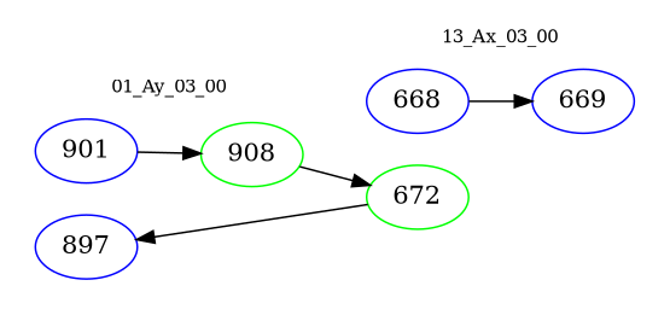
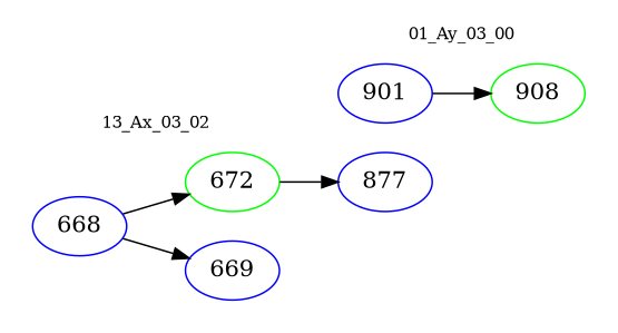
  digraph {
    rankdir=LR
    node [color=blue]
    edge [color=black]
    n1 [label=668]
    n2 [label=669]
    n3 [color=green label=672]
    n4 [label=901]
-   n5 [label=897]
+   n5 [label=877]
    n6 [color=green label=908]
    subgraph cluster_1 {
      color=white
      fontsize=10
-     label="13_Ax_03_00"
+     label="13_Ax_03_02"
      n1
      n2
      n3
    }
    subgraph cluster_2 {
      color=white
      fontsize=10
      label="01_Ay_03_00"
      n4
      n5
      n6
    }
    n1 -> n2
-   n6 -> n3
+   n1 -> n3
    n3 -> n5
    n4 -> n6
  }
